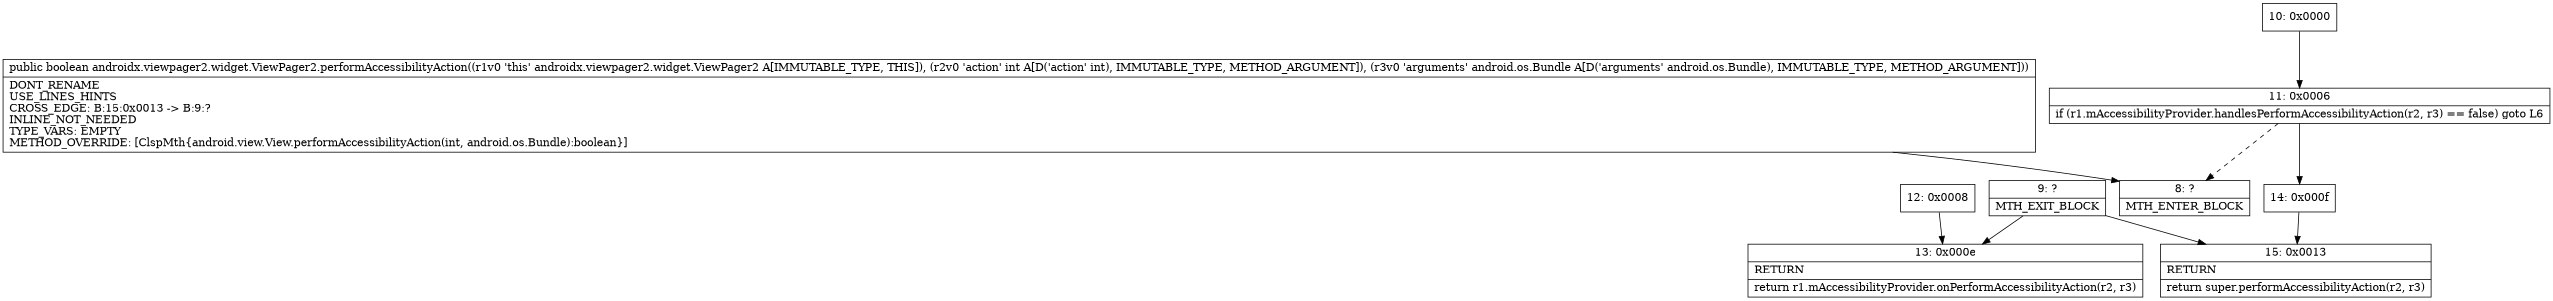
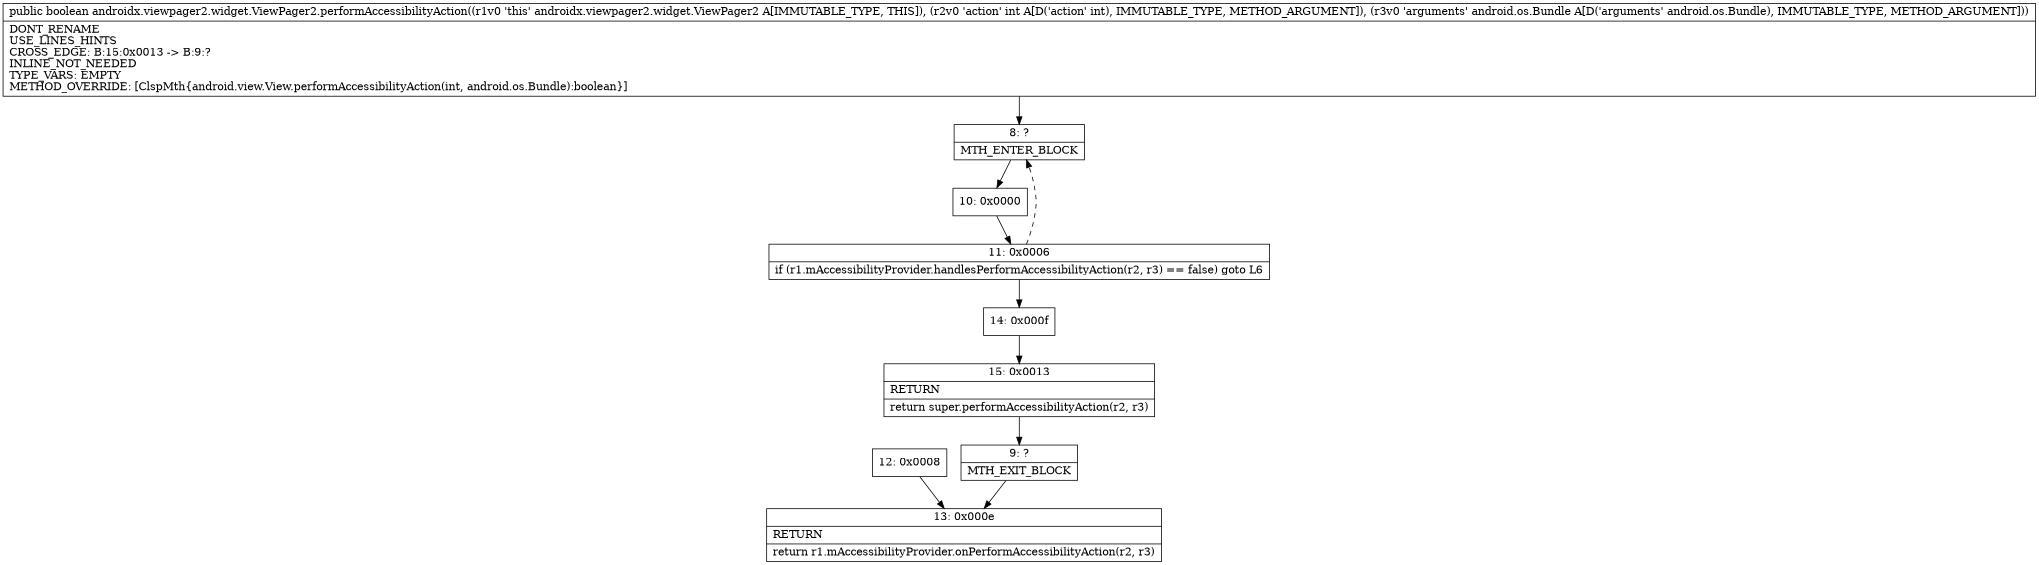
  digraph {
    node [shape=record]
    n1 [label="{8\:\ ?|MTH_ENTER_BLOCK\l}"]
    n2 [label="{10\:\ 0x0000}"]
    n3 [label="{11\:\ 0x0006|if (r1.mAccessibilityProvider.handlesPerformAccessibilityAction(r2, r3) == false) goto L6\l}"]
    n4 [label="{14\:\ 0x000f}"]
    n5 [label="{12\:\ 0x0008}"]
    n6 [label="{13\:\ 0x000e|RETURN\l|return r1.mAccessibilityProvider.onPerformAccessibilityAction(r2, r3)\l}"]
    n7 [label="{15\:\ 0x0013|RETURN\l|return super.performAccessibilityAction(r2, r3)\l}"]
    n8 [label="{9\:\ ?|MTH_EXIT_BLOCK\l}"]
    n9 [label="{public boolean androidx.viewpager2.widget.ViewPager2.performAccessibilityAction((r1v0 'this' androidx.viewpager2.widget.ViewPager2 A[IMMUTABLE_TYPE, THIS]), (r2v0 'action' int A[D('action' int), IMMUTABLE_TYPE, METHOD_ARGUMENT]), (r3v0 'arguments' android.os.Bundle A[D('arguments' android.os.Bundle), IMMUTABLE_TYPE, METHOD_ARGUMENT]))  | DONT_RENAME\lUSE_LINES_HINTS\lCROSS_EDGE: B:15:0x0013 \-\> B:9:?\lINLINE_NOT_NEEDED\lTYPE_VARS: EMPTY\lMETHOD_OVERRIDE: [ClspMth\{android.view.View.performAccessibilityAction(int, android.os.Bundle):boolean\}]\l}"]
+   n1 -> n2
    n2 -> n3
    n3 -> n1 [style=dashed]
    n3 -> n4
    n4 -> n7
    n5 -> n6
-   n8 -> n7
+   n7 -> n8
    n8 -> n6
    n9 -> n1
  }
